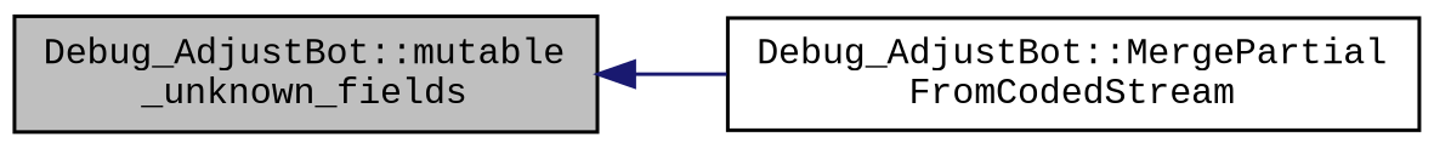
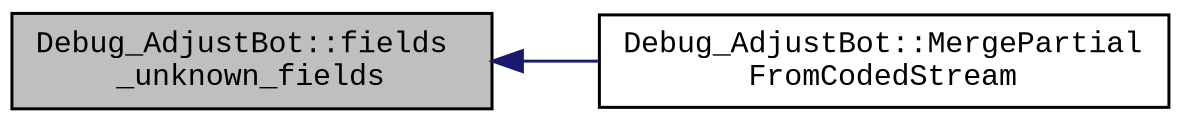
  digraph {
    rankdir=LR
    fontname="Liberation Mono"
    node [color=black fontname="Liberation Mono" fontsize=10 shape=record style=filled]
-   n1 [fillcolor=grey75 fontcolor=black height=0.2 label="Debug_AdjustBot::mutable\l_unknown_fields" width=0.4]
+   n1 [fillcolor=grey75 fontcolor=black height=0.2 label="Debug_AdjustBot::fields\l_unknown_fields" width=0.4]
    n2 [fillcolor=white height=0.2 label="Debug_AdjustBot::MergePartial\lFromCodedStream" width=0.4]
    n1 -> n2 [color=midnightblue dir=back fontname="Liberation Mono" fontsize=10 labelfontname=Helvetica labelfontsize=10 style=solid]
  }
